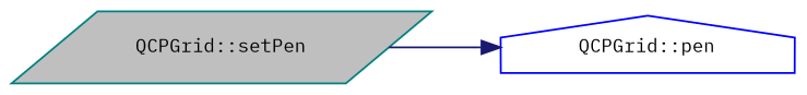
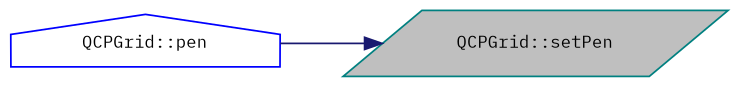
  digraph {
    rankdir=LR
    fontname="IBM Plex Mono"
    node [fontname="IBM Plex Mono" fontsize=10 style=filled]
    n1 [color=teal fillcolor=grey75 fontcolor=black height=0.2 label="QCPGrid::setPen" shape=parallelogram width=0.4]
    n2 [color=blue fillcolor=white height=0.2 label="QCPGrid::pen" shape=house width=0.4]
-   n1 -> n2 [color=midnightblue fontname="IBM Plex Mono" fontsize=10 labelfontname=Helvetica labelfontsize=10 style=solid]
+   n2 -> n1 [color=midnightblue fontname="IBM Plex Mono" fontsize=10 labelfontname=Helvetica labelfontsize=10 style=solid]
  }
